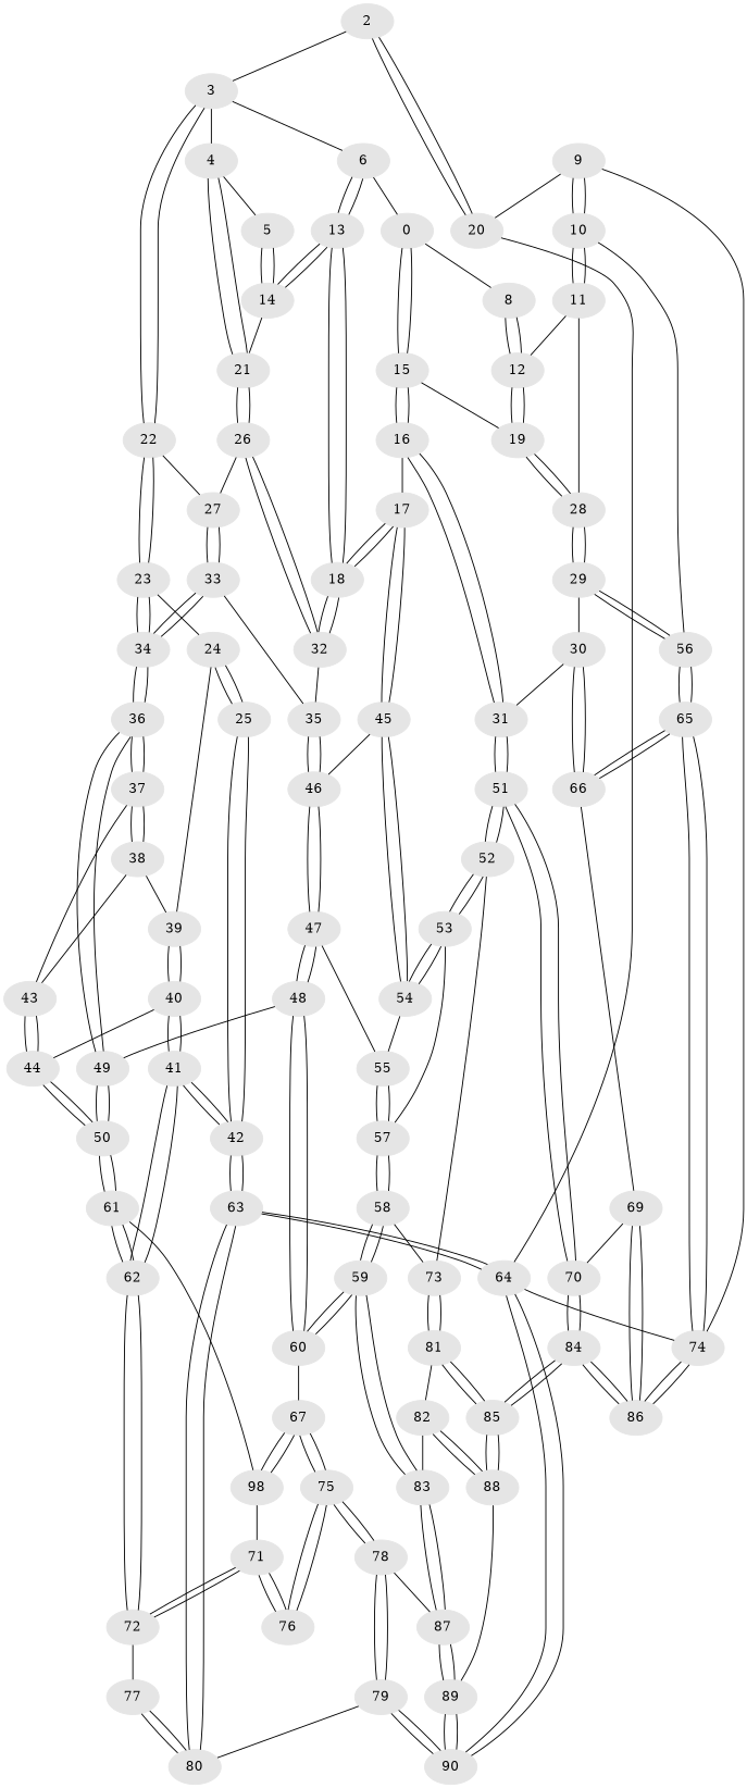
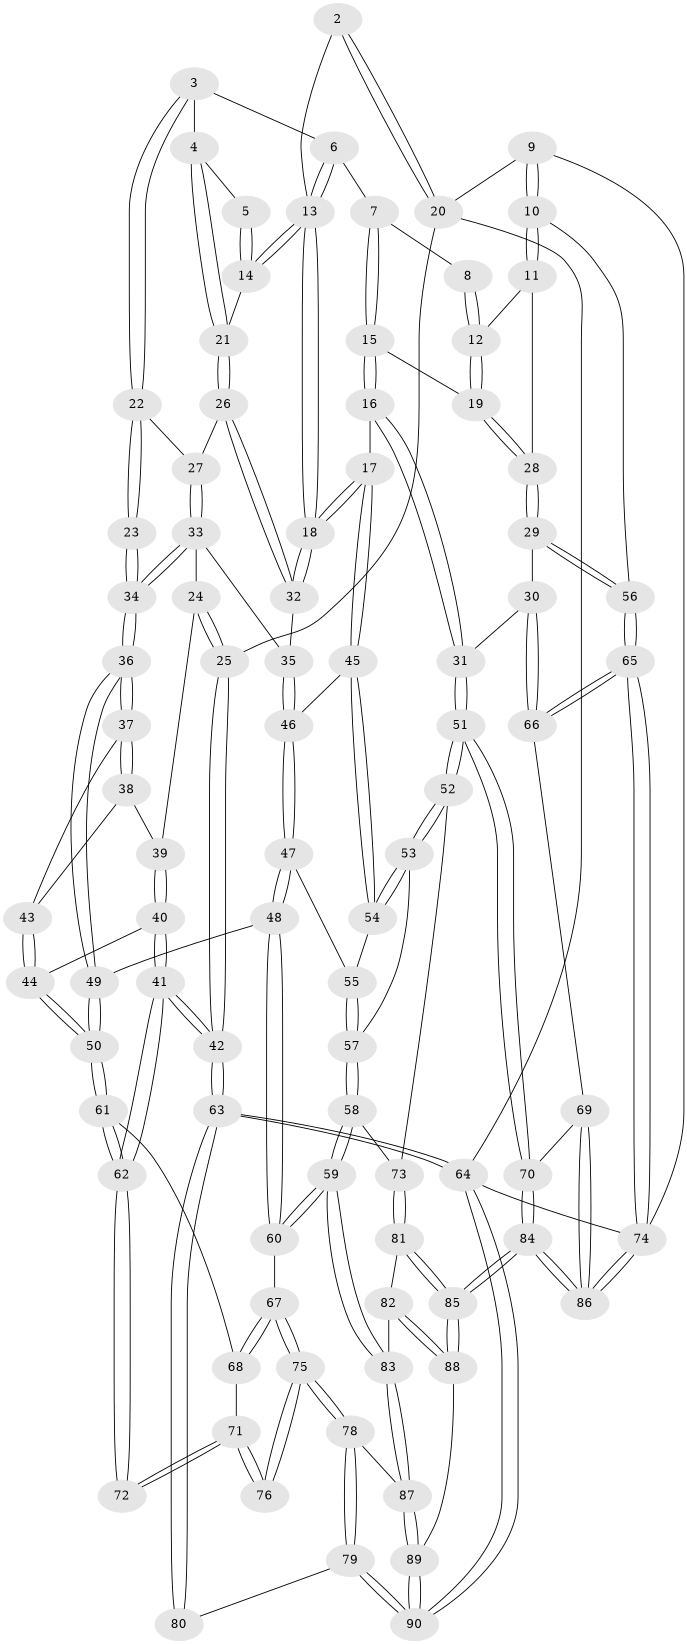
  graph {
    node [color=gray90 style=filled]
    2
    3
    20
    9
    10
    74
    4
    22
    6
    25
    64
    5
    21
    23
    27
    14
    26
-   7 [label=0]
+   7
    13
    8
    15
    18
    12
    19
    16
    11
    56
    86
    28
    65
    29
    32
    17
    31
    45
    51
    46
    54
    35
    42
    90
    24
    34
    33
    39
    36
    40
    63
    30
    66
    69
    52
    70
    37
    49
    47
    38
    43
    50
    44
    41
    62
    72
    80
    61
    55
    48
    60
    57
    67
-   68 [label=98]
+   68
    53
    73
    84
    81
    58
    59
    83
    87
    75
    71
-   77
    76
    78
    85
    82
    79
    89
    88
-   2 -- 3
+   2 -- 13
    2 -- 20
    2 -- 20
    3 -- 4
    3 -- 22
    3 -- 22
    3 -- 6
+   20 -- 25
    20 -- 64
    9 -- 20
    9 -- 10
    9 -- 10
    9 -- 74
    10 -- 11
    10 -- 11
    10 -- 56
    74 -- 86
    74 -- 86
    4 -- 5
    4 -- 21
    4 -- 21
    22 -- 23
    22 -- 23
    22 -- 27
    6 -- 7
    6 -- 13
    6 -- 13
    25 -- 42
    25 -- 42
    64 -- 74
    64 -- 90
    64 -- 90
    5 -- 14
    5 -- 14
    21 -- 26
    21 -- 26
-   23 -- 24
+   33 -- 24
    23 -- 34
    23 -- 34
    27 -- 33
    27 -- 33
    14 -- 21
    26 -- 27
    26 -- 32
    26 -- 32
    7 -- 8
    7 -- 15
    7 -- 15
    13 -- 14
    13 -- 14
    13 -- 18
    13 -- 18
    8 -- 12
    8 -- 12
    15 -- 19
    15 -- 16
    15 -- 16
    18 -- 32
    18 -- 32
    12 -- 19
    12 -- 19
    19 -- 28
    19 -- 28
    16 -- 17
    16 -- 31
    16 -- 31
    11 -- 12
    11 -- 28
    56 -- 65
    56 -- 65
    28 -- 29
    28 -- 29
    65 -- 74
    65 -- 74
    65 -- 66
    65 -- 66
    29 -- 56
    29 -- 56
    29 -- 30
    32 -- 35
    17 -- 18
    17 -- 18
    17 -- 45
    17 -- 45
    31 -- 51
    31 -- 51
    45 -- 46
    45 -- 54
    45 -- 54
    51 -- 52
    51 -- 52
    51 -- 70
    51 -- 70
    46 -- 47
    46 -- 47
    54 -- 55
    35 -- 46
    35 -- 46
    42 -- 63
    42 -- 63
    24 -- 25
    24 -- 25
    24 -- 39
    34 -- 36
    34 -- 36
    33 -- 35
    33 -- 34
    33 -- 34
    39 -- 40
    39 -- 40
    36 -- 37
    36 -- 37
    36 -- 49
    36 -- 49
    40 -- 44
    40 -- 41
    40 -- 41
    63 -- 64
    63 -- 64
    63 -- 80
    63 -- 80
    30 -- 31
    30 -- 66
    30 -- 66
    66 -- 69
    69 -- 86
    69 -- 86
    69 -- 70
    52 -- 53
    52 -- 53
    52 -- 73
    70 -- 84
    70 -- 84
    37 -- 38
    37 -- 38
    37 -- 43
    49 -- 50
    49 -- 50
    47 -- 55
    47 -- 48
    47 -- 48
    38 -- 39
    38 -- 43
    43 -- 44
    43 -- 44
    50 -- 61
    50 -- 61
    44 -- 50
    44 -- 50
    41 -- 42
    41 -- 42
    41 -- 62
    41 -- 62
    62 -- 72
    62 -- 72
-   72 -- 77
    61 -- 62
    61 -- 62
    61 -- 68
    55 -- 57
    55 -- 57
    48 -- 49
    48 -- 60
    48 -- 60
    60 -- 67
    57 -- 58
    57 -- 58
    67 -- 68
    67 -- 68
    67 -- 75
    67 -- 75
    68 -- 71
    53 -- 54
    53 -- 54
    53 -- 57
    73 -- 81
    73 -- 81
    84 -- 86
    84 -- 86
    84 -- 85
    84 -- 85
    81 -- 85
    81 -- 85
    81 -- 82
    58 -- 73
    58 -- 59
    58 -- 59
    59 -- 60
    59 -- 60
    59 -- 83
    59 -- 83
    83 -- 87
    83 -- 87
    87 -- 89
    87 -- 89
    75 -- 76
    75 -- 76
    75 -- 78
    75 -- 78
    71 -- 72
    71 -- 72
    71 -- 76
    71 -- 76
-   77 -- 80
-   77 -- 80
    78 -- 87
    78 -- 79
    78 -- 79
    85 -- 88
    85 -- 88
    82 -- 83
    82 -- 88
    82 -- 88
    79 -- 90
    79 -- 90
    79 -- 80
    89 -- 90
    89 -- 90
    88 -- 89
  }
